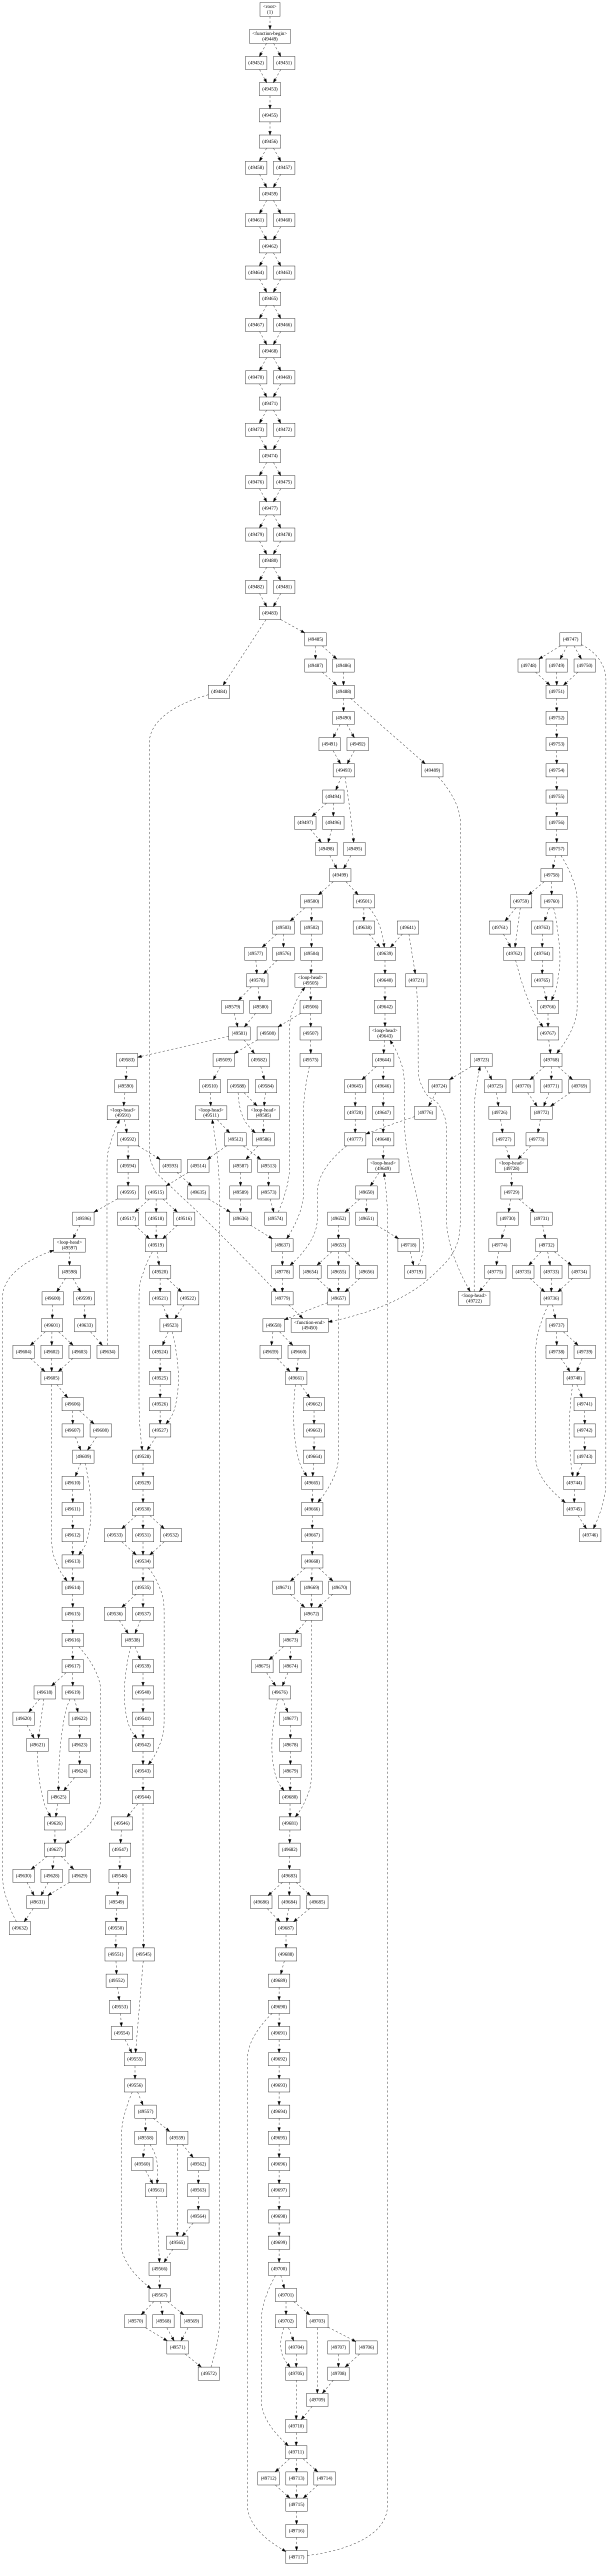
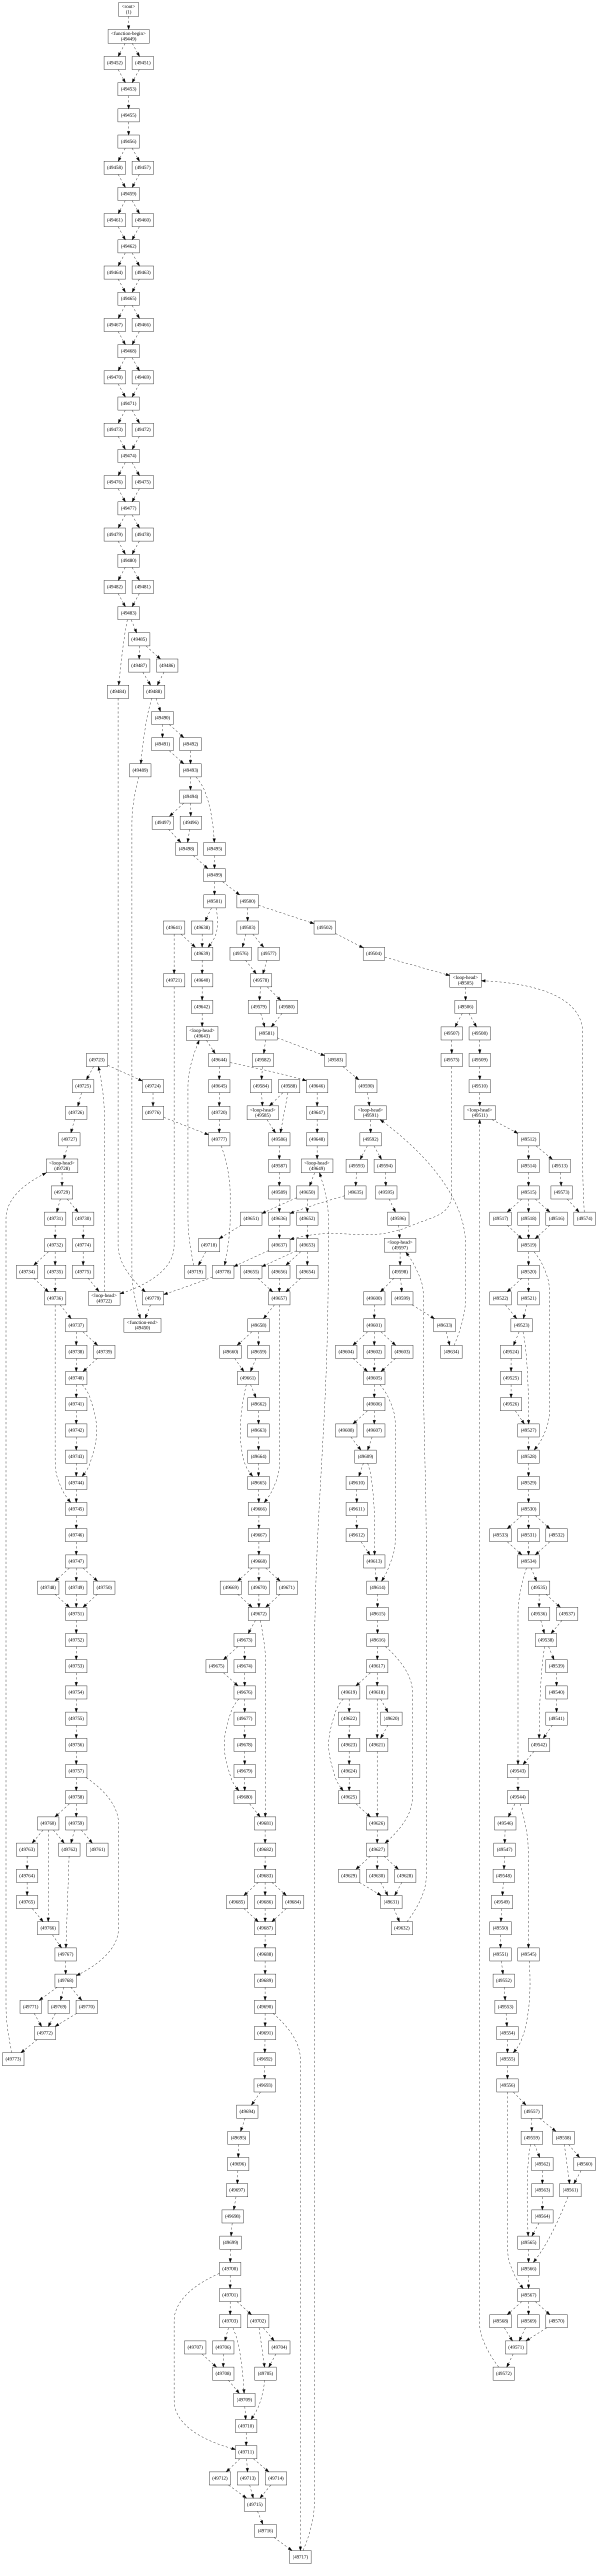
  digraph {
    fontname="Liberation Serif"
    node [fontname="Liberation Serif" shape=box]
    edge [fontname="Liberation Serif" style=dashed]
    n1 [label="(49779)"]
    n2 [label="<function-end>\n(49450)"]
    n3 [label="(49778)"]
    n4 [label="(49484)"]
    n5 [label="(49777)"]
    n6 [label="(49637)"]
    n7 [label="(49776)"]
    n8 [label="(49720)"]
    n9 [label="(49724)"]
    n10 [label="(49775)"]
    n11 [label="<loop-head>\n(49722)"]
    n12 [label="(49723)"]
    n13 [label="(49774)"]
    n14 [label="(49730)"]
    n15 [label="(49773)"]
    n16 [label="<loop-head>\n(49728)"]
    n17 [label="(49729)"]
    n18 [label="(49772)"]
    n19 [label="(49769)"]
    n20 [label="(49770)"]
    n21 [label="(49771)"]
    n22 [label="(49768)"]
    n23 [label="(49767)"]
    n24 [label="(49757)"]
    n25 [label="(49758)"]
    n26 [label="(49760)"]
    n27 [label="(49759)"]
    n28 [label="(49766)"]
    n29 [label="(49762)"]
    n30 [label="(49765)"]
    n31 [label="(49763)"]
    n32 [label="(49764)"]
    n33 [label="(49761)"]
    n34 [label="(49756)"]
    n35 [label="(49755)"]
    n36 [label="(49754)"]
    n37 [label="(49753)"]
    n38 [label="(49752)"]
    n39 [label="(49751)"]
    n40 [label="(49748)"]
    n41 [label="(49749)"]
    n42 [label="(49750)"]
    n43 [label="(49747)"]
    n44 [label="(49746)"]
    n45 [label="(49745)"]
    n46 [label="(49744)"]
    n47 [label="(49736)"]
    n48 [label="(49737)"]
    n49 [label="(49739)"]
    n50 [label="(49738)"]
    n51 [label="(49743)"]
    n52 [label="(49740)"]
    n53 [label="(49741)"]
    n54 [label="(49742)"]
-   n55 [label="(49733)"]
    n56 [label="(49734)"]
    n57 [label="(49735)"]
    n58 [label="(49732)"]
    n59 [label="(49731)"]
    n60 [label="(49727)"]
    n61 [label="(49726)"]
    n62 [label="(49725)"]
    n63 [label="(49721)"]
    n64 [label="(49641)"]
    n65 [label="(49639)"]
    n66 [label="(49645)"]
    n67 [label="(49719)"]
    n68 [label="<loop-head>\n(49643)"]
    n69 [label="(49644)"]
    n70 [label="(49718)"]
    n71 [label="(49651)"]
    n72 [label="(49717)"]
    n73 [label="<loop-head>\n(49649)"]
    n74 [label="(49650)"]
    n75 [label="(49716)"]
    n76 [label="(49690)"]
    n77 [label="(49691)"]
    n78 [label="(49692)"]
    n79 [label="(49715)"]
    n80 [label="(49712)"]
    n81 [label="(49713)"]
    n82 [label="(49714)"]
    n83 [label="(49711)"]
    n84 [label="(49710)"]
    n85 [label="(49700)"]
    n86 [label="(49701)"]
    n87 [label="(49703)"]
    n88 [label="(49702)"]
    n89 [label="(49709)"]
    n90 [label="(49705)"]
    n91 [label="(49708)"]
    n92 [label="(49706)"]
    n93 [label="(49707)"]
    n94 [label="(49704)"]
    n95 [label="(49699)"]
    n96 [label="(49698)"]
    n97 [label="(49697)"]
    n98 [label="(49696)"]
    n99 [label="(49695)"]
    n100 [label="(49694)"]
    n101 [label="(49693)"]
    n102 [label="(49689)"]
    n103 [label="(49688)"]
    n104 [label="(49687)"]
    n105 [label="(49684)"]
    n106 [label="(49685)"]
    n107 [label="(49686)"]
    n108 [label="(49683)"]
    n109 [label="(49682)"]
    n110 [label="(49681)"]
    n111 [label="(49680)"]
    n112 [label="(49672)"]
    n113 [label="(49673)"]
    n114 [label="(49675)"]
    n115 [label="(49674)"]
    n116 [label="(49679)"]
    n117 [label="(49676)"]
    n118 [label="(49677)"]
    n119 [label="(49678)"]
    n120 [label="(49669)"]
    n121 [label="(49670)"]
    n122 [label="(49671)"]
    n123 [label="(49668)"]
    n124 [label="(49667)"]
    n125 [label="(49666)"]
    n126 [label="(49665)"]
    n127 [label="(49657)"]
    n128 [label="(49658)"]
    n129 [label="(49660)"]
    n130 [label="(49659)"]
    n131 [label="(49664)"]
    n132 [label="(49661)"]
    n133 [label="(49662)"]
    n134 [label="(49663)"]
    n135 [label="(49654)"]
    n136 [label="(49655)"]
    n137 [label="(49656)"]
    n138 [label="(49653)"]
    n139 [label="(49652)"]
    n140 [label="(49648)"]
    n141 [label="(49647)"]
    n142 [label="(49646)"]
    n143 [label="(49642)"]
    n144 [label="(49640)"]
    n145 [label="(49638)"]
    n146 [label="(49501)"]
    n147 [label="(49636)"]
    n148 [label="(49575)"]
    n149 [label="(49635)"]
    n150 [label="(49589)"]
    n151 [label="(49593)"]
    n152 [label="(49634)"]
    n153 [label="<loop-head>\n(49591)"]
    n154 [label="(49592)"]
    n155 [label="(49633)"]
    n156 [label="(49599)"]
    n157 [label="(49632)"]
    n158 [label="<loop-head>\n(49597)"]
    n159 [label="(49598)"]
    n160 [label="(49631)"]
    n161 [label="(49628)"]
    n162 [label="(49629)"]
    n163 [label="(49630)"]
    n164 [label="(49627)"]
    n165 [label="(49626)"]
    n166 [label="(49616)"]
    n167 [label="(49617)"]
    n168 [label="(49619)"]
    n169 [label="(49618)"]
    n170 [label="(49625)"]
    n171 [label="(49621)"]
    n172 [label="(49624)"]
    n173 [label="(49622)"]
    n174 [label="(49623)"]
    n175 [label="(49620)"]
    n176 [label="(49615)"]
    n177 [label="(49614)"]
    n178 [label="(49613)"]
    n179 [label="(49605)"]
    n180 [label="(49606)"]
    n181 [label="(49608)"]
    n182 [label="(49607)"]
    n183 [label="(49612)"]
    n184 [label="(49609)"]
    n185 [label="(49610)"]
    n186 [label="(49611)"]
    n187 [label="(49602)"]
    n188 [label="(49603)"]
    n189 [label="(49604)"]
    n190 [label="(49601)"]
    n191 [label="(49600)"]
    n192 [label="(49596)"]
    n193 [label="(49595)"]
    n194 [label="(49594)"]
    n195 [label="(49590)"]
    n196 [label="(49583)"]
    n197 [label="(49587)"]
    n198 [label="(49588)"]
    n199 [label="<loop-head>\n(49585)"]
    n200 [label="(49586)"]
    n201 [label="(49584)"]
    n202 [label="(49582)"]
    n203 [label="(49581)"]
    n204 [label="(49580)"]
    n205 [label="(49579)"]
    n206 [label="(49578)"]
    n207 [label="(49577)"]
    n208 [label="(49576)"]
    n209 [label="(49503)"]
    n210 [label="(49507)"]
    n211 [label="(49574)"]
    n212 [label="<loop-head>\n(49505)"]
    n213 [label="(49506)"]
    n214 [label="(49573)"]
    n215 [label="(49513)"]
    n216 [label="(49572)"]
    n217 [label="<loop-head>\n(49511)"]
    n218 [label="(49512)"]
    n219 [label="(49571)"]
    n220 [label="(49568)"]
    n221 [label="(49569)"]
    n222 [label="(49570)"]
    n223 [label="(49567)"]
    n224 [label="(49566)"]
    n225 [label="(49556)"]
    n226 [label="(49557)"]
    n227 [label="(49559)"]
    n228 [label="(49558)"]
    n229 [label="(49565)"]
    n230 [label="(49561)"]
    n231 [label="(49564)"]
    n232 [label="(49562)"]
    n233 [label="(49563)"]
    n234 [label="(49560)"]
    n235 [label="(49555)"]
    n236 [label="(49554)"]
    n237 [label="(49545)"]
    n238 [label="(49553)"]
    n239 [label="(49552)"]
    n240 [label="(49551)"]
    n241 [label="(49550)"]
    n242 [label="(49549)"]
    n243 [label="(49548)"]
    n244 [label="(49547)"]
    n245 [label="(49546)"]
    n246 [label="(49544)"]
    n247 [label="(49543)"]
    n248 [label="(49542)"]
    n249 [label="(49534)"]
    n250 [label="(49535)"]
    n251 [label="(49537)"]
    n252 [label="(49536)"]
    n253 [label="(49541)"]
    n254 [label="(49538)"]
    n255 [label="(49539)"]
    n256 [label="(49540)"]
    n257 [label="(49531)"]
    n258 [label="(49532)"]
    n259 [label="(49533)"]
    n260 [label="(49530)"]
    n261 [label="(49529)"]
    n262 [label="(49528)"]
    n263 [label="(49527)"]
    n264 [label="(49519)"]
    n265 [label="(49520)"]
    n266 [label="(49522)"]
    n267 [label="(49521)"]
    n268 [label="(49526)"]
    n269 [label="(49523)"]
    n270 [label="(49524)"]
    n271 [label="(49525)"]
    n272 [label="(49516)"]
    n273 [label="(49517)"]
    n274 [label="(49518)"]
    n275 [label="(49515)"]
    n276 [label="(49514)"]
    n277 [label="(49510)"]
    n278 [label="(49509)"]
    n279 [label="(49508)"]
    n280 [label="(49504)"]
    n281 [label="(49502)"]
    n282 [label="(49500)"]
    n283 [label="(49499)"]
    n284 [label="(49495)"]
    n285 [label="(49498)"]
    n286 [label="(49497)"]
    n287 [label="(49496)"]
    n288 [label="(49494)"]
    n289 [label="(49493)"]
    n290 [label="(49492)"]
    n291 [label="(49491)"]
    n292 [label="(49490)"]
    n293 [label="(49488)"]
    n294 [label="(49489)"]
    n295 [label="(49487)"]
    n296 [label="(49486)"]
    n297 [label="(49485)"]
    n298 [label="(49483)"]
    n299 [label="(49482)"]
    n300 [label="(49481)"]
    n301 [label="(49480)"]
    n302 [label="(49479)"]
    n303 [label="(49478)"]
    n304 [label="(49477)"]
    n305 [label="(49476)"]
    n306 [label="(49475)"]
    n307 [label="(49474)"]
    n308 [label="(49473)"]
    n309 [label="(49472)"]
    n310 [label="(49471)"]
    n311 [label="(49470)"]
    n312 [label="(49469)"]
    n313 [label="(49468)"]
    n314 [label="(49467)"]
    n315 [label="(49466)"]
    n316 [label="(49465)"]
    n317 [label="(49464)"]
    n318 [label="(49463)"]
    n319 [label="(49462)"]
    n320 [label="(49461)"]
    n321 [label="(49460)"]
    n322 [label="(49459)"]
    n323 [label="(49458)"]
    n324 [label="(49457)"]
    n325 [label="(49456)"]
    n326 [label="(49455)"]
    n327 [label="(49453)"]
    n328 [label="(49452)"]
    n329 [label="(49451)"]
    n330 [label="<function-begin>\n(49449)"]
    n331 [label="<root>\n(1)"]
    n1 -> n2
    n3 -> n1
    n4 -> n1
    n5 -> n3
    n6 -> n3
    n7 -> n5
    n8 -> n5
    n9 -> n7
    n10 -> n11
    n11 -> n12
    n12 -> n9
    n12 -> n62
    n13 -> n10
    n14 -> n13
    n15 -> n16
    n16 -> n17
    n17 -> n14
    n17 -> n59
    n18 -> n15
    n19 -> n18
    n20 -> n18
    n21 -> n18
    n22 -> n19
    n22 -> n20
    n22 -> n21
    n23 -> n22
    n24 -> n22
    n24 -> n25
    n25 -> n26
    n25 -> n27
    n26 -> n28
    n26 -> n31
    n27 -> n29
    n27 -> n33
    n28 -> n23
    n29 -> n23
    n30 -> n28
    n31 -> n32
    n32 -> n30
-   n33 -> n29
+   n26 -> n29
    n34 -> n24
    n35 -> n34
    n36 -> n35
    n37 -> n36
    n38 -> n37
    n39 -> n38
    n40 -> n39
    n41 -> n39
    n42 -> n39
    n43 -> n40
    n43 -> n41
    n43 -> n42
-   n43 -> n44
+   n44 -> n43
    n45 -> n44
    n46 -> n45
    n47 -> n45
    n47 -> n48
    n48 -> n49
    n48 -> n50
    n49 -> n52
    n50 -> n52
    n51 -> n46
    n52 -> n46
    n52 -> n53
    n53 -> n54
    n54 -> n51
-   n55 -> n47
    n56 -> n47
    n57 -> n47
-   n58 -> n55
    n58 -> n56
    n58 -> n57
    n59 -> n58
    n60 -> n16
    n61 -> n60
    n62 -> n61
    n63 -> n11
    n64 -> n63
    n64 -> n65
    n65 -> n144
    n66 -> n8
    n67 -> n68
    n68 -> n69
    n69 -> n66
    n69 -> n142
    n70 -> n67
    n71 -> n70
    n72 -> n73
    n73 -> n74
    n74 -> n71
    n74 -> n139
    n75 -> n72
    n76 -> n72
    n76 -> n77
    n77 -> n78
    n78 -> n101
    n79 -> n75
    n80 -> n79
    n81 -> n79
    n82 -> n79
    n83 -> n80
    n83 -> n81
    n83 -> n82
    n84 -> n83
    n85 -> n83
    n85 -> n86
    n86 -> n87
    n86 -> n88
    n87 -> n89
    n87 -> n92
    n88 -> n90
    n88 -> n94
    n89 -> n84
    n90 -> n84
    n91 -> n89
    n92 -> n91
    n93 -> n91
    n94 -> n90
    n95 -> n85
    n96 -> n95
    n97 -> n96
    n98 -> n97
    n99 -> n98
    n100 -> n99
    n101 -> n100
    n102 -> n76
    n103 -> n102
    n104 -> n103
    n105 -> n104
    n106 -> n104
    n107 -> n104
    n108 -> n105
    n108 -> n106
    n108 -> n107
    n109 -> n108
    n110 -> n109
    n111 -> n110
    n112 -> n110
    n112 -> n113
    n113 -> n114
    n113 -> n115
    n114 -> n117
    n115 -> n117
    n116 -> n111
    n117 -> n111
    n117 -> n118
    n118 -> n119
    n119 -> n116
    n120 -> n112
    n121 -> n112
    n122 -> n112
    n123 -> n120
    n123 -> n121
    n123 -> n122
    n124 -> n123
    n125 -> n124
    n126 -> n125
    n127 -> n125
    n127 -> n128
    n128 -> n129
    n128 -> n130
    n129 -> n132
    n130 -> n132
    n131 -> n126
    n132 -> n126
    n132 -> n133
    n133 -> n134
    n134 -> n131
    n135 -> n127
    n136 -> n127
    n137 -> n127
    n138 -> n135
    n138 -> n136
    n138 -> n137
    n139 -> n138
    n140 -> n73
    n141 -> n140
    n142 -> n141
    n143 -> n68
    n144 -> n143
    n145 -> n65
    n146 -> n65
    n146 -> n145
    n147 -> n6
    n148 -> n6
    n149 -> n147
    n150 -> n147
    n151 -> n149
    n152 -> n153
    n153 -> n154
    n154 -> n151
    n154 -> n194
    n155 -> n152
    n156 -> n155
    n157 -> n158
    n158 -> n159
    n159 -> n156
    n159 -> n191
    n160 -> n157
    n161 -> n160
    n162 -> n160
    n163 -> n160
    n164 -> n161
    n164 -> n162
    n164 -> n163
    n165 -> n164
    n166 -> n164
    n166 -> n167
    n167 -> n168
    n167 -> n169
    n168 -> n170
    n168 -> n173
    n169 -> n171
    n169 -> n175
    n170 -> n165
    n171 -> n165
    n172 -> n170
    n173 -> n174
    n174 -> n172
    n175 -> n171
    n176 -> n166
    n177 -> n176
    n178 -> n177
    n179 -> n177
    n179 -> n180
    n180 -> n181
    n180 -> n182
    n181 -> n184
    n182 -> n184
    n183 -> n178
    n184 -> n178
    n184 -> n185
    n185 -> n186
    n186 -> n183
    n187 -> n179
    n188 -> n179
    n189 -> n179
    n190 -> n187
    n190 -> n188
    n190 -> n189
    n191 -> n190
    n192 -> n158
    n193 -> n192
    n194 -> n193
    n195 -> n153
    n196 -> n195
    n197 -> n150
    n198 -> n199
    n198 -> n200
    n199 -> n200
    n200 -> n197
    n201 -> n199
    n202 -> n201
    n203 -> n196
    n203 -> n202
    n204 -> n203
    n205 -> n203
    n206 -> n204
    n206 -> n205
    n207 -> n206
    n208 -> n206
    n209 -> n207
    n209 -> n208
    n210 -> n148
    n211 -> n212
    n212 -> n213
    n213 -> n210
    n213 -> n279
    n214 -> n211
    n215 -> n214
    n216 -> n217
    n217 -> n218
    n218 -> n215
    n218 -> n276
    n219 -> n216
    n220 -> n219
    n221 -> n219
    n222 -> n219
    n223 -> n220
    n223 -> n221
    n223 -> n222
    n224 -> n223
    n225 -> n223
    n225 -> n226
    n226 -> n227
    n226 -> n228
    n227 -> n229
    n227 -> n232
    n228 -> n230
    n228 -> n234
    n229 -> n224
    n230 -> n224
    n231 -> n229
    n232 -> n233
    n233 -> n231
    n234 -> n230
    n235 -> n225
    n236 -> n235
    n237 -> n235
    n238 -> n236
    n239 -> n238
    n240 -> n239
    n241 -> n240
    n242 -> n241
    n243 -> n242
    n244 -> n243
    n245 -> n244
    n246 -> n237
    n246 -> n245
    n247 -> n246
    n248 -> n247
    n249 -> n247
    n249 -> n250
    n250 -> n251
    n250 -> n252
    n251 -> n254
    n252 -> n254
    n253 -> n248
    n254 -> n248
    n254 -> n255
    n255 -> n256
    n256 -> n253
    n257 -> n249
    n258 -> n249
    n259 -> n249
    n260 -> n257
    n260 -> n258
    n260 -> n259
    n261 -> n260
    n262 -> n261
    n263 -> n262
    n264 -> n262
    n264 -> n265
    n265 -> n266
    n265 -> n267
    n266 -> n269
    n267 -> n269
    n268 -> n263
    n269 -> n263
    n269 -> n270
    n270 -> n271
    n271 -> n268
    n272 -> n264
    n273 -> n264
    n274 -> n264
    n275 -> n272
    n275 -> n273
    n275 -> n274
    n276 -> n275
    n277 -> n217
    n278 -> n277
    n279 -> n278
    n280 -> n212
    n281 -> n280
    n282 -> n209
    n282 -> n281
    n283 -> n146
    n283 -> n282
    n284 -> n283
    n285 -> n283
    n286 -> n285
    n287 -> n285
    n288 -> n286
    n288 -> n287
    n289 -> n284
    n289 -> n288
    n290 -> n289
    n291 -> n289
    n292 -> n290
    n292 -> n291
    n293 -> n292
    n293 -> n294
    n294 -> n2
    n295 -> n293
    n296 -> n293
    n297 -> n295
    n297 -> n296
    n298 -> n4
    n298 -> n297
    n299 -> n298
    n300 -> n298
    n301 -> n299
    n301 -> n300
    n302 -> n301
    n303 -> n301
    n304 -> n302
    n304 -> n303
    n305 -> n304
    n306 -> n304
    n307 -> n305
    n307 -> n306
    n308 -> n307
    n309 -> n307
    n310 -> n308
    n310 -> n309
    n311 -> n310
    n312 -> n310
    n313 -> n311
    n313 -> n312
    n314 -> n313
    n315 -> n313
    n316 -> n314
    n316 -> n315
    n317 -> n316
    n318 -> n316
    n319 -> n317
    n319 -> n318
    n320 -> n319
    n321 -> n319
    n322 -> n320
    n322 -> n321
    n323 -> n322
    n324 -> n322
    n325 -> n323
    n325 -> n324
    n326 -> n325
    n327 -> n326
    n328 -> n327
    n329 -> n327
    n330 -> n328
    n330 -> n329
    n331 -> n330
  }
